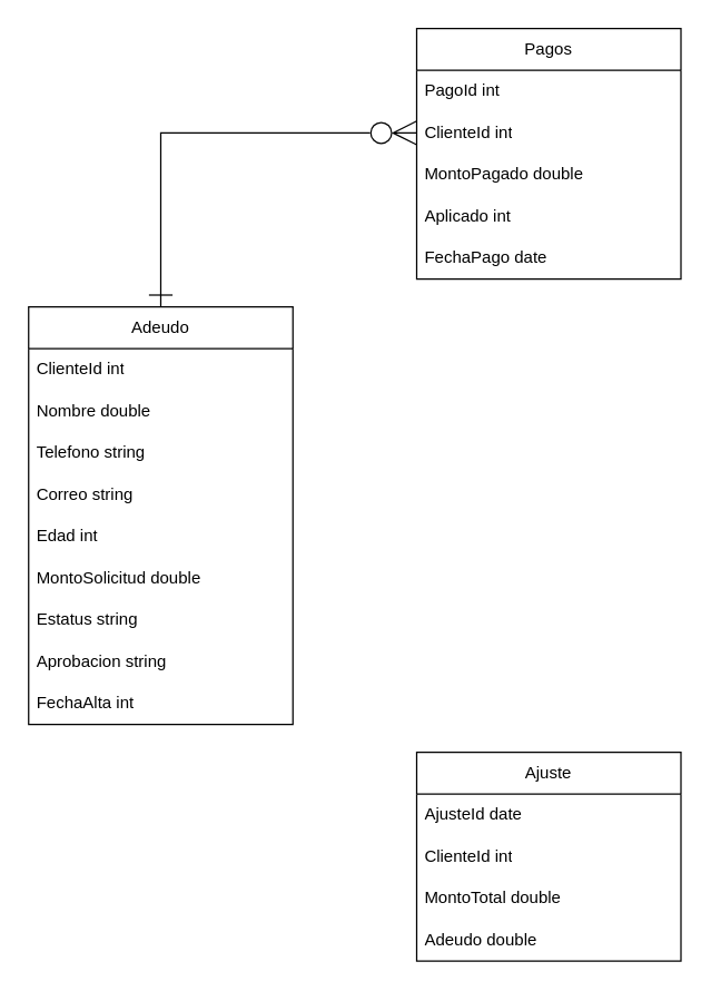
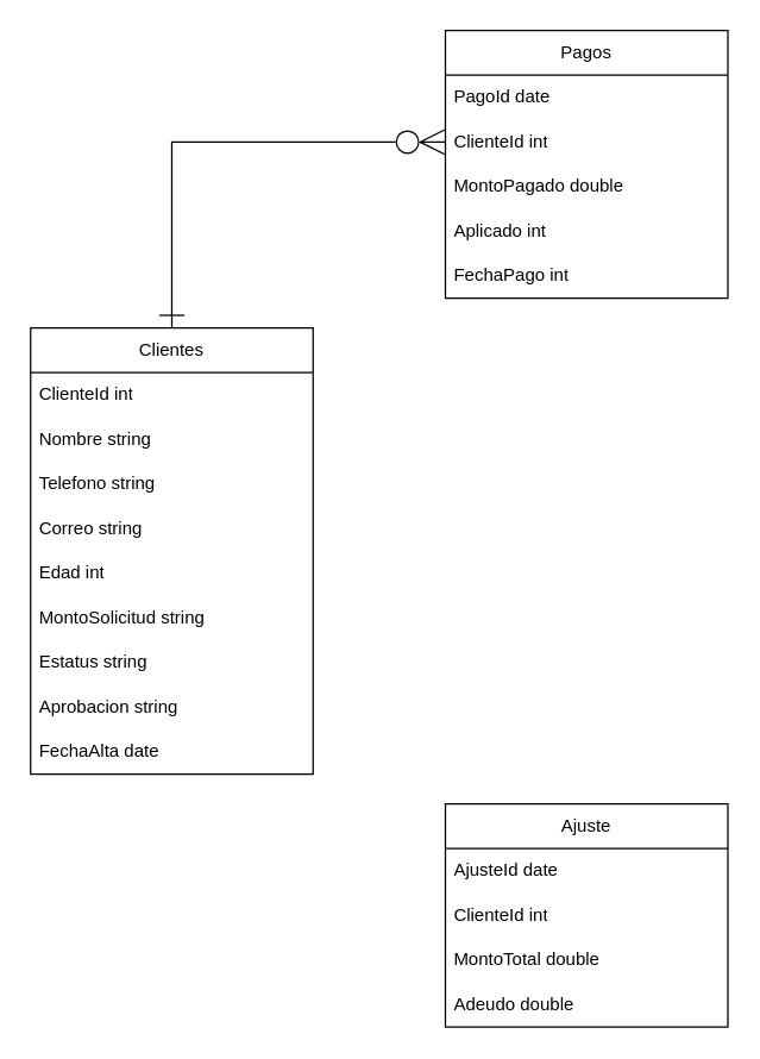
  <mxCell id="0" />
  <mxCell id="1" parent="0" />
  <mxCell id="2" style="edgeStyle=orthogonalEdgeStyle;rounded=0;orthogonalLoop=1;jettySize=auto;html=1;entryX=0;entryY=0.5;entryDx=0;entryDy=0;endArrow=ERzeroToMany;endFill=0;jumpSize=6;endSize=15;startArrow=ERone;startFill=0;startSize=15;" edge="1" parent="1" source="3" target="15"><mxGeometry relative="1" as="geometry" /></mxCell>
- <mxCell id="3" value="Adeudo" style="swimlane;fontStyle=0;childLayout=stackLayout;horizontal=1;startSize=30;horizontalStack=0;resizeParent=1;resizeParentMax=0;resizeLast=0;collapsible=1;marginBottom=0;whiteSpace=wrap;html=1;" vertex="1" parent="1"><mxGeometry x="20" y="220" width="190" height="300" as="geometry" /></mxCell>
+ <mxCell id="3" value="Clientes" style="swimlane;fontStyle=0;childLayout=stackLayout;horizontal=1;startSize=30;horizontalStack=0;resizeParent=1;resizeParentMax=0;resizeLast=0;collapsible=1;marginBottom=0;whiteSpace=wrap;html=1;" vertex="1" parent="1"><mxGeometry x="20" y="220" width="190" height="300" as="geometry" /></mxCell>
  <mxCell id="4" value="ClienteId int" style="text;strokeColor=none;fillColor=none;align=left;verticalAlign=middle;spacingLeft=4;spacingRight=4;overflow=hidden;points=[[0,0.5],[1,0.5]];portConstraint=eastwest;rotatable=0;whiteSpace=wrap;html=1;" vertex="1" parent="3"><mxGeometry y="30" width="190" height="30" as="geometry" /></mxCell>
- <mxCell id="5" value="Nombre double" style="text;strokeColor=none;fillColor=none;align=left;verticalAlign=middle;spacingLeft=4;spacingRight=4;overflow=hidden;points=[[0,0.5],[1,0.5]];portConstraint=eastwest;rotatable=0;whiteSpace=wrap;html=1;" vertex="1" parent="3"><mxGeometry y="60" width="190" height="30" as="geometry" /></mxCell>
+ <mxCell id="5" value="Nombre string" style="text;strokeColor=none;fillColor=none;align=left;verticalAlign=middle;spacingLeft=4;spacingRight=4;overflow=hidden;points=[[0,0.5],[1,0.5]];portConstraint=eastwest;rotatable=0;whiteSpace=wrap;html=1;" vertex="1" parent="3"><mxGeometry y="60" width="190" height="30" as="geometry" /></mxCell>
  <mxCell id="6" value="Telefono string" style="text;strokeColor=none;fillColor=none;align=left;verticalAlign=middle;spacingLeft=4;spacingRight=4;overflow=hidden;points=[[0,0.5],[1,0.5]];portConstraint=eastwest;rotatable=0;whiteSpace=wrap;html=1;" vertex="1" parent="3"><mxGeometry y="90" width="190" height="30" as="geometry" /></mxCell>
  <mxCell id="7" value="Correo string" style="text;strokeColor=none;fillColor=none;align=left;verticalAlign=middle;spacingLeft=4;spacingRight=4;overflow=hidden;points=[[0,0.5],[1,0.5]];portConstraint=eastwest;rotatable=0;whiteSpace=wrap;html=1;" vertex="1" parent="3"><mxGeometry y="120" width="190" height="30" as="geometry" /></mxCell>
  <mxCell id="8" value="Edad int" style="text;strokeColor=none;fillColor=none;align=left;verticalAlign=middle;spacingLeft=4;spacingRight=4;overflow=hidden;points=[[0,0.5],[1,0.5]];portConstraint=eastwest;rotatable=0;whiteSpace=wrap;html=1;" vertex="1" parent="3"><mxGeometry y="150" width="190" height="30" as="geometry" /></mxCell>
- <mxCell id="9" value="MontoSolicitud double" style="text;strokeColor=none;fillColor=none;align=left;verticalAlign=middle;spacingLeft=4;spacingRight=4;overflow=hidden;points=[[0,0.5],[1,0.5]];portConstraint=eastwest;rotatable=0;whiteSpace=wrap;html=1;" vertex="1" parent="3"><mxGeometry y="180" width="190" height="30" as="geometry" /></mxCell>
+ <mxCell id="9" value="MontoSolicitud string" style="text;strokeColor=none;fillColor=none;align=left;verticalAlign=middle;spacingLeft=4;spacingRight=4;overflow=hidden;points=[[0,0.5],[1,0.5]];portConstraint=eastwest;rotatable=0;whiteSpace=wrap;html=1;" vertex="1" parent="3"><mxGeometry y="180" width="190" height="30" as="geometry" /></mxCell>
  <mxCell id="10" value="Estatus string" style="text;strokeColor=none;fillColor=none;align=left;verticalAlign=middle;spacingLeft=4;spacingRight=4;overflow=hidden;points=[[0,0.5],[1,0.5]];portConstraint=eastwest;rotatable=0;whiteSpace=wrap;html=1;" vertex="1" parent="3"><mxGeometry y="210" width="190" height="30" as="geometry" /></mxCell>
  <mxCell id="11" value="Aprobacion string" style="text;strokeColor=none;fillColor=none;align=left;verticalAlign=middle;spacingLeft=4;spacingRight=4;overflow=hidden;points=[[0,0.5],[1,0.5]];portConstraint=eastwest;rotatable=0;whiteSpace=wrap;html=1;" vertex="1" parent="3"><mxGeometry y="240" width="190" height="30" as="geometry" /></mxCell>
- <mxCell id="12" value="FechaAlta int" style="text;strokeColor=none;fillColor=none;align=left;verticalAlign=middle;spacingLeft=4;spacingRight=4;overflow=hidden;points=[[0,0.5],[1,0.5]];portConstraint=eastwest;rotatable=0;whiteSpace=wrap;html=1;" vertex="1" parent="3"><mxGeometry y="270" width="190" height="30" as="geometry" /></mxCell>
+ <mxCell id="12" value="FechaAlta date" style="text;strokeColor=none;fillColor=none;align=left;verticalAlign=middle;spacingLeft=4;spacingRight=4;overflow=hidden;points=[[0,0.5],[1,0.5]];portConstraint=eastwest;rotatable=0;whiteSpace=wrap;html=1;" vertex="1" parent="3"><mxGeometry y="270" width="190" height="30" as="geometry" /></mxCell>
  <mxCell id="13" value="Pagos" style="swimlane;fontStyle=0;childLayout=stackLayout;horizontal=1;startSize=30;horizontalStack=0;resizeParent=1;resizeParentMax=0;resizeLast=0;collapsible=1;marginBottom=0;whiteSpace=wrap;html=1;" vertex="1" parent="1"><mxGeometry x="299" y="20" width="190" height="180" as="geometry" /></mxCell>
- <mxCell id="14" value="PagoId int" style="text;strokeColor=none;fillColor=none;align=left;verticalAlign=middle;spacingLeft=4;spacingRight=4;overflow=hidden;points=[[0,0.5],[1,0.5]];portConstraint=eastwest;rotatable=0;whiteSpace=wrap;html=1;" vertex="1" parent="13"><mxGeometry y="30" width="190" height="30" as="geometry" /></mxCell>
+ <mxCell id="14" value="PagoId date" style="text;strokeColor=none;fillColor=none;align=left;verticalAlign=middle;spacingLeft=4;spacingRight=4;overflow=hidden;points=[[0,0.5],[1,0.5]];portConstraint=eastwest;rotatable=0;whiteSpace=wrap;html=1;" vertex="1" parent="13"><mxGeometry y="30" width="190" height="30" as="geometry" /></mxCell>
  <mxCell id="15" value="ClienteId int" style="text;strokeColor=none;fillColor=none;align=left;verticalAlign=middle;spacingLeft=4;spacingRight=4;overflow=hidden;points=[[0,0.5],[1,0.5]];portConstraint=eastwest;rotatable=0;whiteSpace=wrap;html=1;" vertex="1" parent="13"><mxGeometry y="60" width="190" height="30" as="geometry" /></mxCell>
  <mxCell id="16" value="MontoPagado double" style="text;strokeColor=none;fillColor=none;align=left;verticalAlign=middle;spacingLeft=4;spacingRight=4;overflow=hidden;points=[[0,0.5],[1,0.5]];portConstraint=eastwest;rotatable=0;whiteSpace=wrap;html=1;" vertex="1" parent="13"><mxGeometry y="90" width="190" height="30" as="geometry" /></mxCell>
  <mxCell id="17" value="Aplicado int" style="text;strokeColor=none;fillColor=none;align=left;verticalAlign=middle;spacingLeft=4;spacingRight=4;overflow=hidden;points=[[0,0.5],[1,0.5]];portConstraint=eastwest;rotatable=0;whiteSpace=wrap;html=1;" vertex="1" parent="13"><mxGeometry y="120" width="190" height="30" as="geometry" /></mxCell>
- <mxCell id="18" value="FechaPago date" style="text;strokeColor=none;fillColor=none;align=left;verticalAlign=middle;spacingLeft=4;spacingRight=4;overflow=hidden;points=[[0,0.5],[1,0.5]];portConstraint=eastwest;rotatable=0;whiteSpace=wrap;html=1;" vertex="1" parent="13"><mxGeometry y="150" width="190" height="30" as="geometry" /></mxCell>
+ <mxCell id="18" value="FechaPago int" style="text;strokeColor=none;fillColor=none;align=left;verticalAlign=middle;spacingLeft=4;spacingRight=4;overflow=hidden;points=[[0,0.5],[1,0.5]];portConstraint=eastwest;rotatable=0;whiteSpace=wrap;html=1;" vertex="1" parent="13"><mxGeometry y="150" width="190" height="30" as="geometry" /></mxCell>
  <mxCell id="19" value="Ajuste" style="swimlane;fontStyle=0;childLayout=stackLayout;horizontal=1;startSize=30;horizontalStack=0;resizeParent=1;resizeParentMax=0;resizeLast=0;collapsible=1;marginBottom=0;whiteSpace=wrap;html=1;" vertex="1" parent="1"><mxGeometry x="299" y="540" width="190" height="150" as="geometry" /></mxCell>
  <mxCell id="20" value="AjusteId date" style="text;strokeColor=none;fillColor=none;align=left;verticalAlign=middle;spacingLeft=4;spacingRight=4;overflow=hidden;points=[[0,0.5],[1,0.5]];portConstraint=eastwest;rotatable=0;whiteSpace=wrap;html=1;" vertex="1" parent="19"><mxGeometry y="30" width="190" height="30" as="geometry" /></mxCell>
  <mxCell id="21" value="ClienteId int" style="text;strokeColor=none;fillColor=none;align=left;verticalAlign=middle;spacingLeft=4;spacingRight=4;overflow=hidden;points=[[0,0.5],[1,0.5]];portConstraint=eastwest;rotatable=0;whiteSpace=wrap;html=1;" vertex="1" parent="19"><mxGeometry y="60" width="190" height="30" as="geometry" /></mxCell>
  <mxCell id="22" value="MontoTotal double" style="text;strokeColor=none;fillColor=none;align=left;verticalAlign=middle;spacingLeft=4;spacingRight=4;overflow=hidden;points=[[0,0.5],[1,0.5]];portConstraint=eastwest;rotatable=0;whiteSpace=wrap;html=1;" vertex="1" parent="19"><mxGeometry y="90" width="190" height="30" as="geometry" /></mxCell>
  <mxCell id="23" value="Adeudo double" style="text;strokeColor=none;fillColor=none;align=left;verticalAlign=middle;spacingLeft=4;spacingRight=4;overflow=hidden;points=[[0,0.5],[1,0.5]];portConstraint=eastwest;rotatable=0;whiteSpace=wrap;html=1;" vertex="1" parent="19"><mxGeometry y="120" width="190" height="30" as="geometry" /></mxCell>
